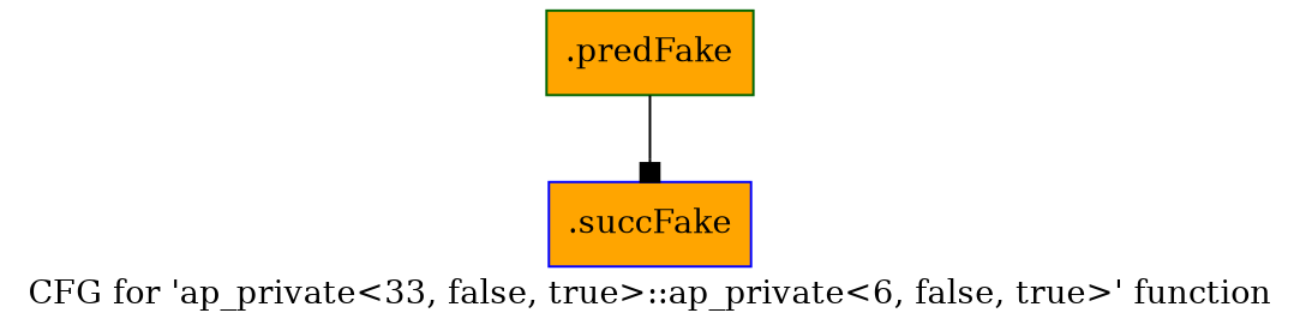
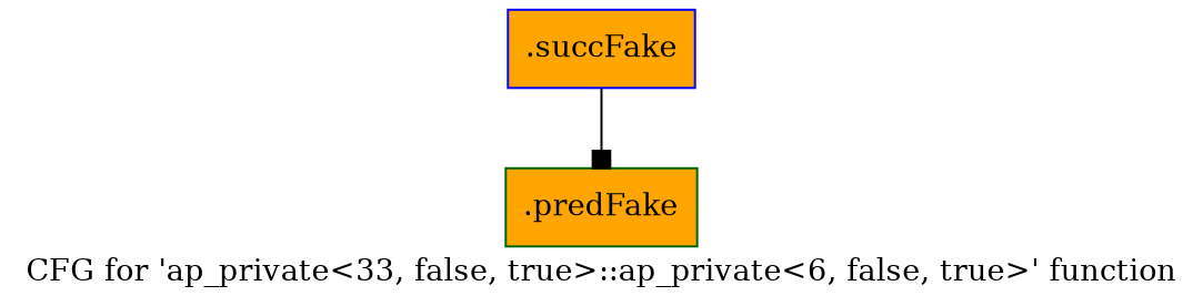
  digraph {
    label="CFG for 'ap_private\<33, false, true\>::ap_private\<6, false, true\>' function"
    node [shape=record style=filled fillcolor=orange]
    n1 [label="{.predFake}" color=darkgreen]
    n2 [filename="/mnt/xilinx/Vitis_HLS/2021.2/include/etc/ap_private.h" label="{.succFake}" linenumber=1723 color=blue]
-   n1 -> n2 [execusionnum=0 filename="/mnt/xilinx/Vitis_HLS/2021.2/include/etc/ap_private.h" arrowhead=box]
+   n2 -> n1 [execusionnum=0 filename="/mnt/xilinx/Vitis_HLS/2021.2/include/etc/ap_private.h" arrowhead=box]
  }
